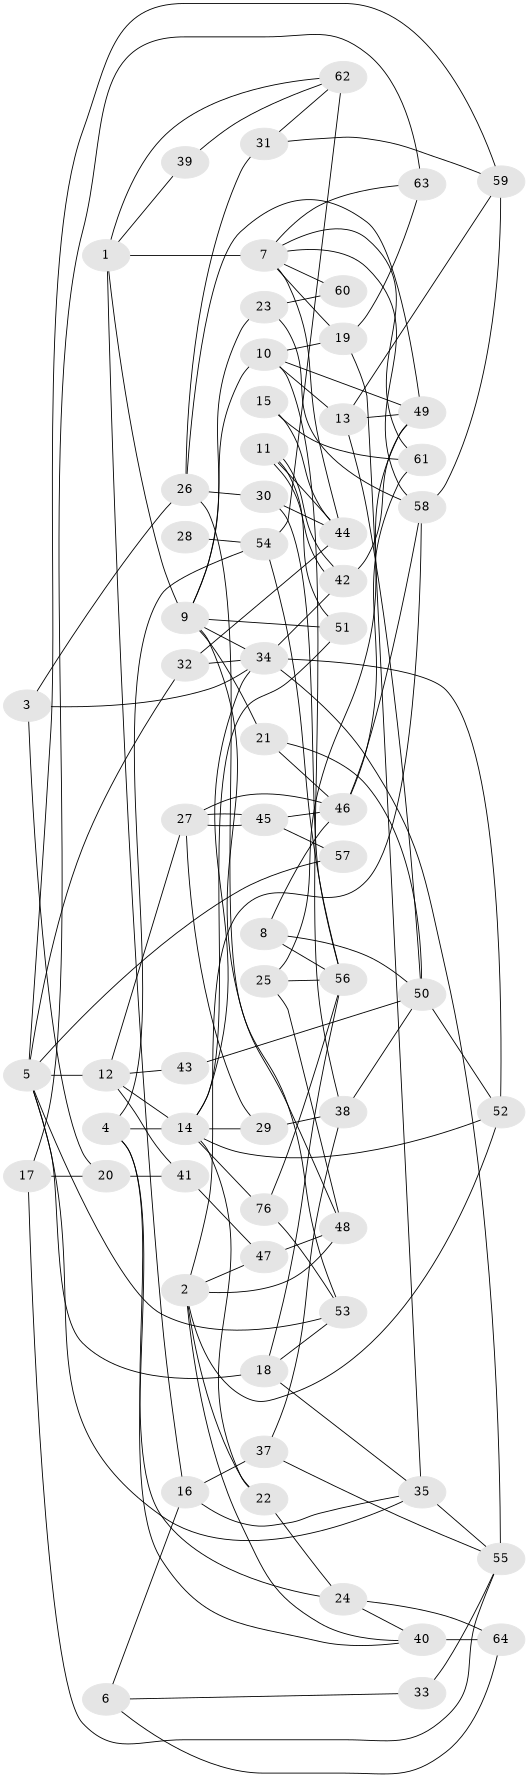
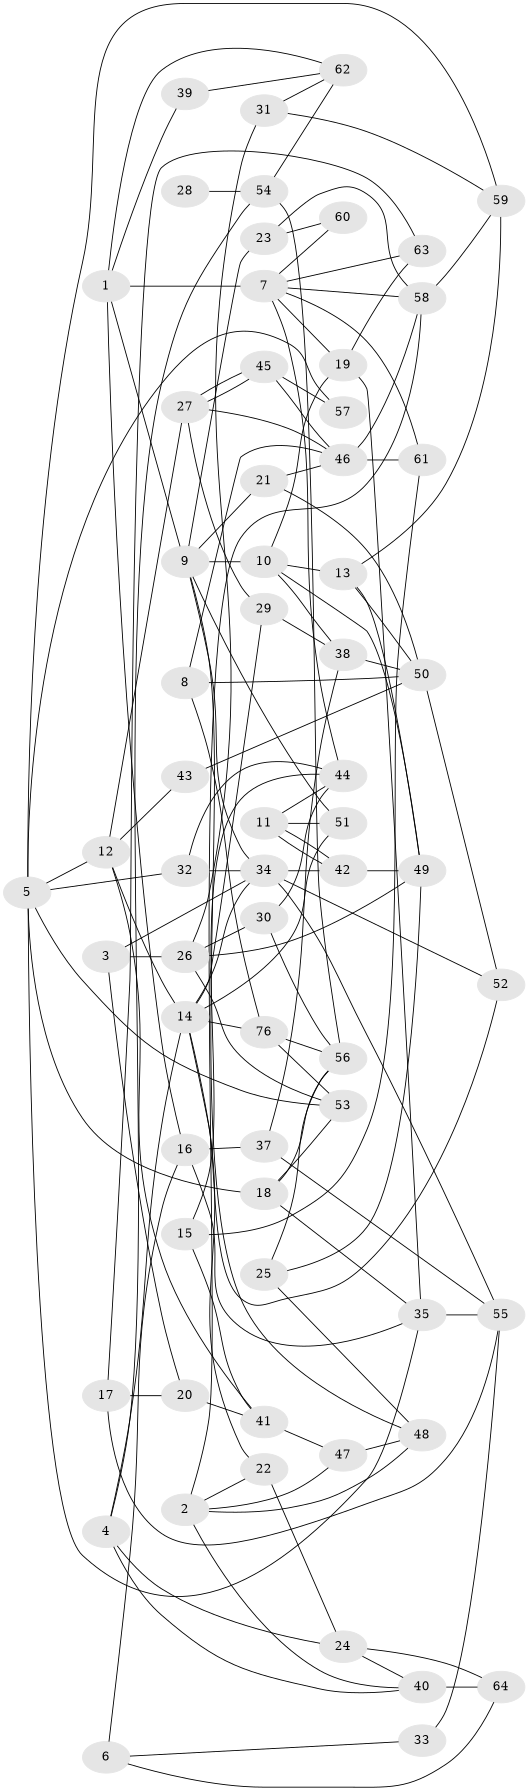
  graph {
    rankdir=LR
    node [color=gray90 style=filled]
    1
    7
    9
    16
    39
    62
    58
    19
    44
    60
    61
    63
    48
    34
    10
    21
    23
    51
    35
    37
    2
    22
    40
    47
    52
    24
    64
    59
    3
    26
    20
    53
    49
    30
    31
    28
    54
    42
    55
    4
    14
    n42 [label=76]
    29
    56
    5
    12
    18
    32
    57
    27
    41
    43
    6
    33
    8
    46
    50
    13
    38
    11
    45
    15
    17
    25
    1 -- 7
    1 -- 9
    1 -- 16
    1 -- 39
    1 -- 62
    7 -- 58
    7 -- 19
    7 -- 44
    7 -- 60
    7 -- 61
    7 -- 63
    9 -- 48
    9 -- 34
    9 -- 10
    9 -- 21
    9 -- 23
    9 -- 51
    16 -- 35
    16 -- 37
    39 -- 62
    58 -- 59
    19 -- 63
    19 -- 35
    34 -- 52
    34 -- 42
    34 -- 55
    10 -- 19
    10 -- 49
    10 -- 13
    10 -- 38
    21 -- 46
    21 -- 50
    23 -- 58
    23 -- 60
    35 -- 55
    37 -- 55
    37 -- 38
    2 -- 58
    2 -- 48
    2 -- 22
    2 -- 40
    2 -- 47
-   2 -- 52
    22 -- 24
    40 -- 64
    47 -- 48
    24 -- 40
    24 -- 64
    3 -- 34
    3 -- 26
    3 -- 20
    26 -- 53
    26 -- 49
    26 -- 30
    26 -- 31
    20 -- 41
    30 -- 44
    30 -- 56
    31 -- 62
    31 -- 59
    28 -- 54
    54 -- 62
    54 -- 56
    42 -- 49
    4 -- 40
    4 -- 24
    4 -- 54
    4 -- 14
    14 -- 34
    14 -- 51
    14 -- 22
    14 -- 52
    14 -- n42
    14 -- 29
    n42 -- 53
    n42 -- 56
    29 -- 38
    5 -- 35
    5 -- 59
    5 -- 53
    5 -- 12
    5 -- 18
    5 -- 32
    5 -- 57
    12 -- 14
    12 -- 27
    12 -- 41
    12 -- 43
    18 -- 35
    18 -- 53
    18 -- 56
    32 -- 44
    32 -- 34
    27 -- 29
    27 -- 46
    27 -- 45
    27 -- 45
    41 -- 47
    43 -- 50
    6 -- 16
    6 -- 64
    6 -- 33
    33 -- 55
-   8 -- 56
+   8 -- n42
    8 -- 46
    8 -- 50
    46 -- 58
    46 -- 61
    50 -- 52
    13 -- 59
    13 -- 49
    13 -- 50
    38 -- 50
    11 -- 44
    11 -- 51
    11 -- 42
    11 -- 42
    45 -- 57
    45 -- 46
    15 -- 44
    15 -- 61
+   15 -- 41
    17 -- 63
    17 -- 20
    17 -- 55
    25 -- 48
    25 -- 49
    25 -- 56
  }
